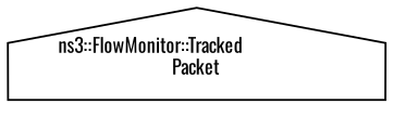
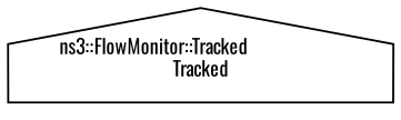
  digraph {
    rankdir=LR
    fontname=Oswald
-   n1 [color=black fillcolor=white fontname=Oswald fontsize=10 height=0.2 label="ns3::FlowMonitor::Tracked\lPacket" shape=house style=filled width=0.4]
+   n1 [color=black fillcolor=white fontname=Oswald fontsize=10 height=0.2 label="ns3::FlowMonitor::Tracked\lTracked" shape=house style=filled width=0.4]
  }
